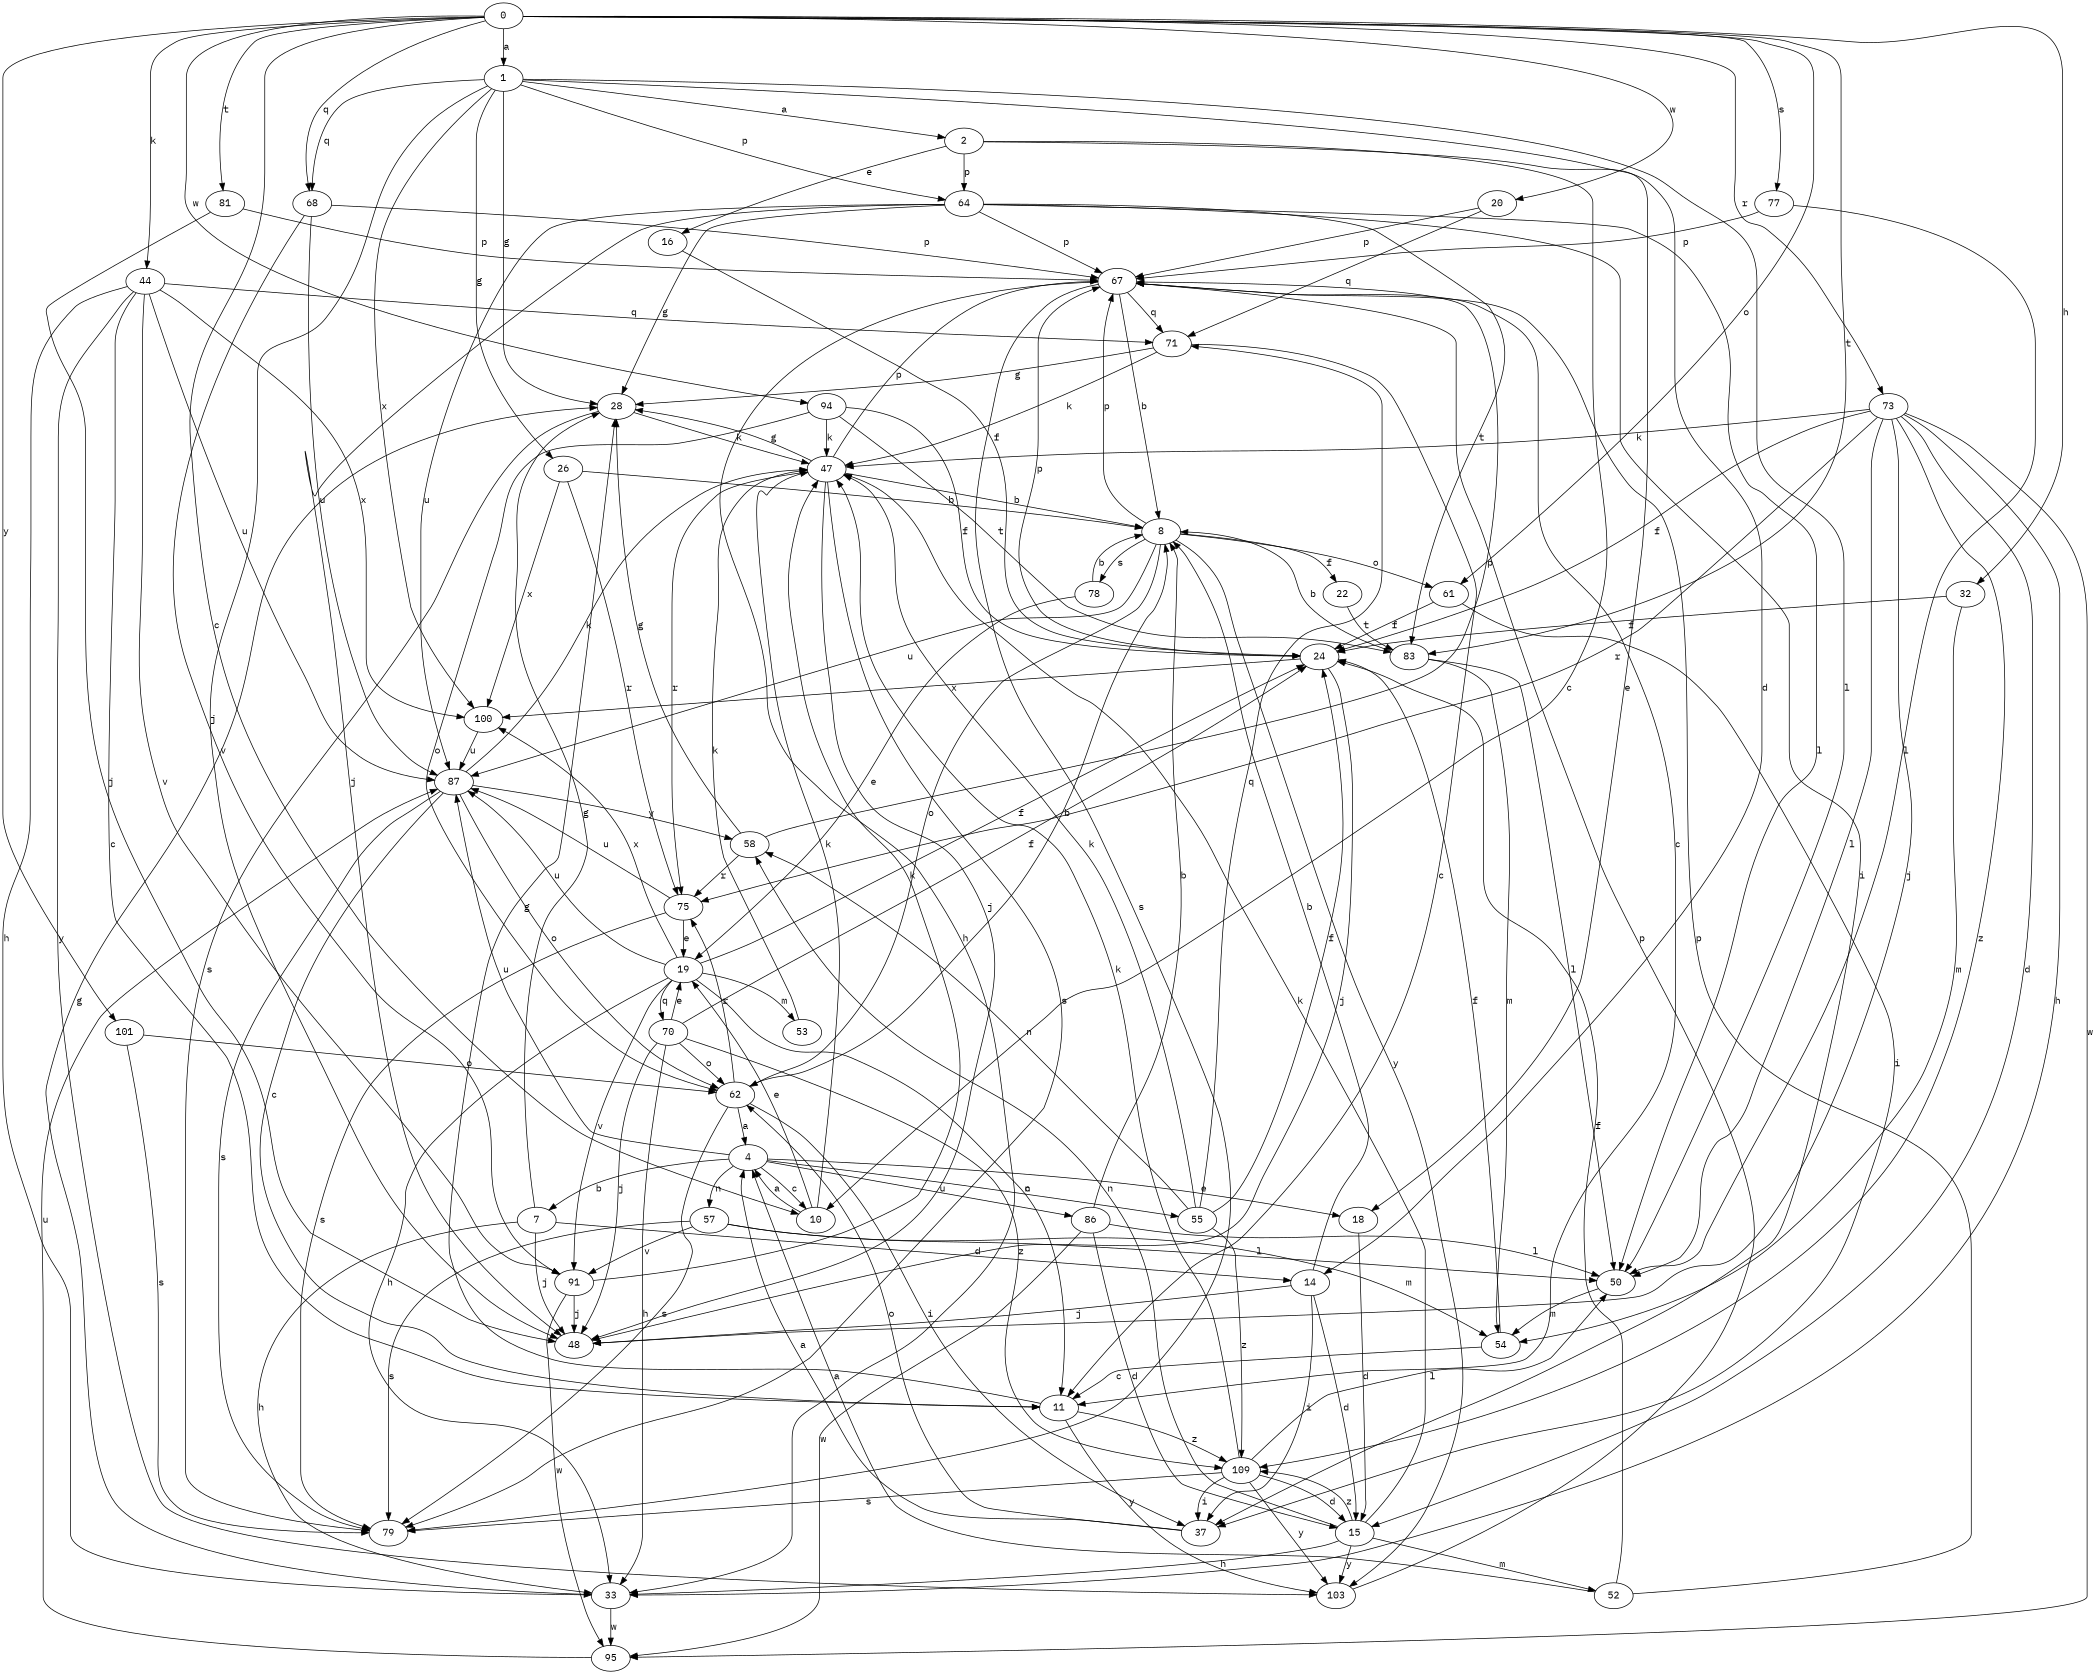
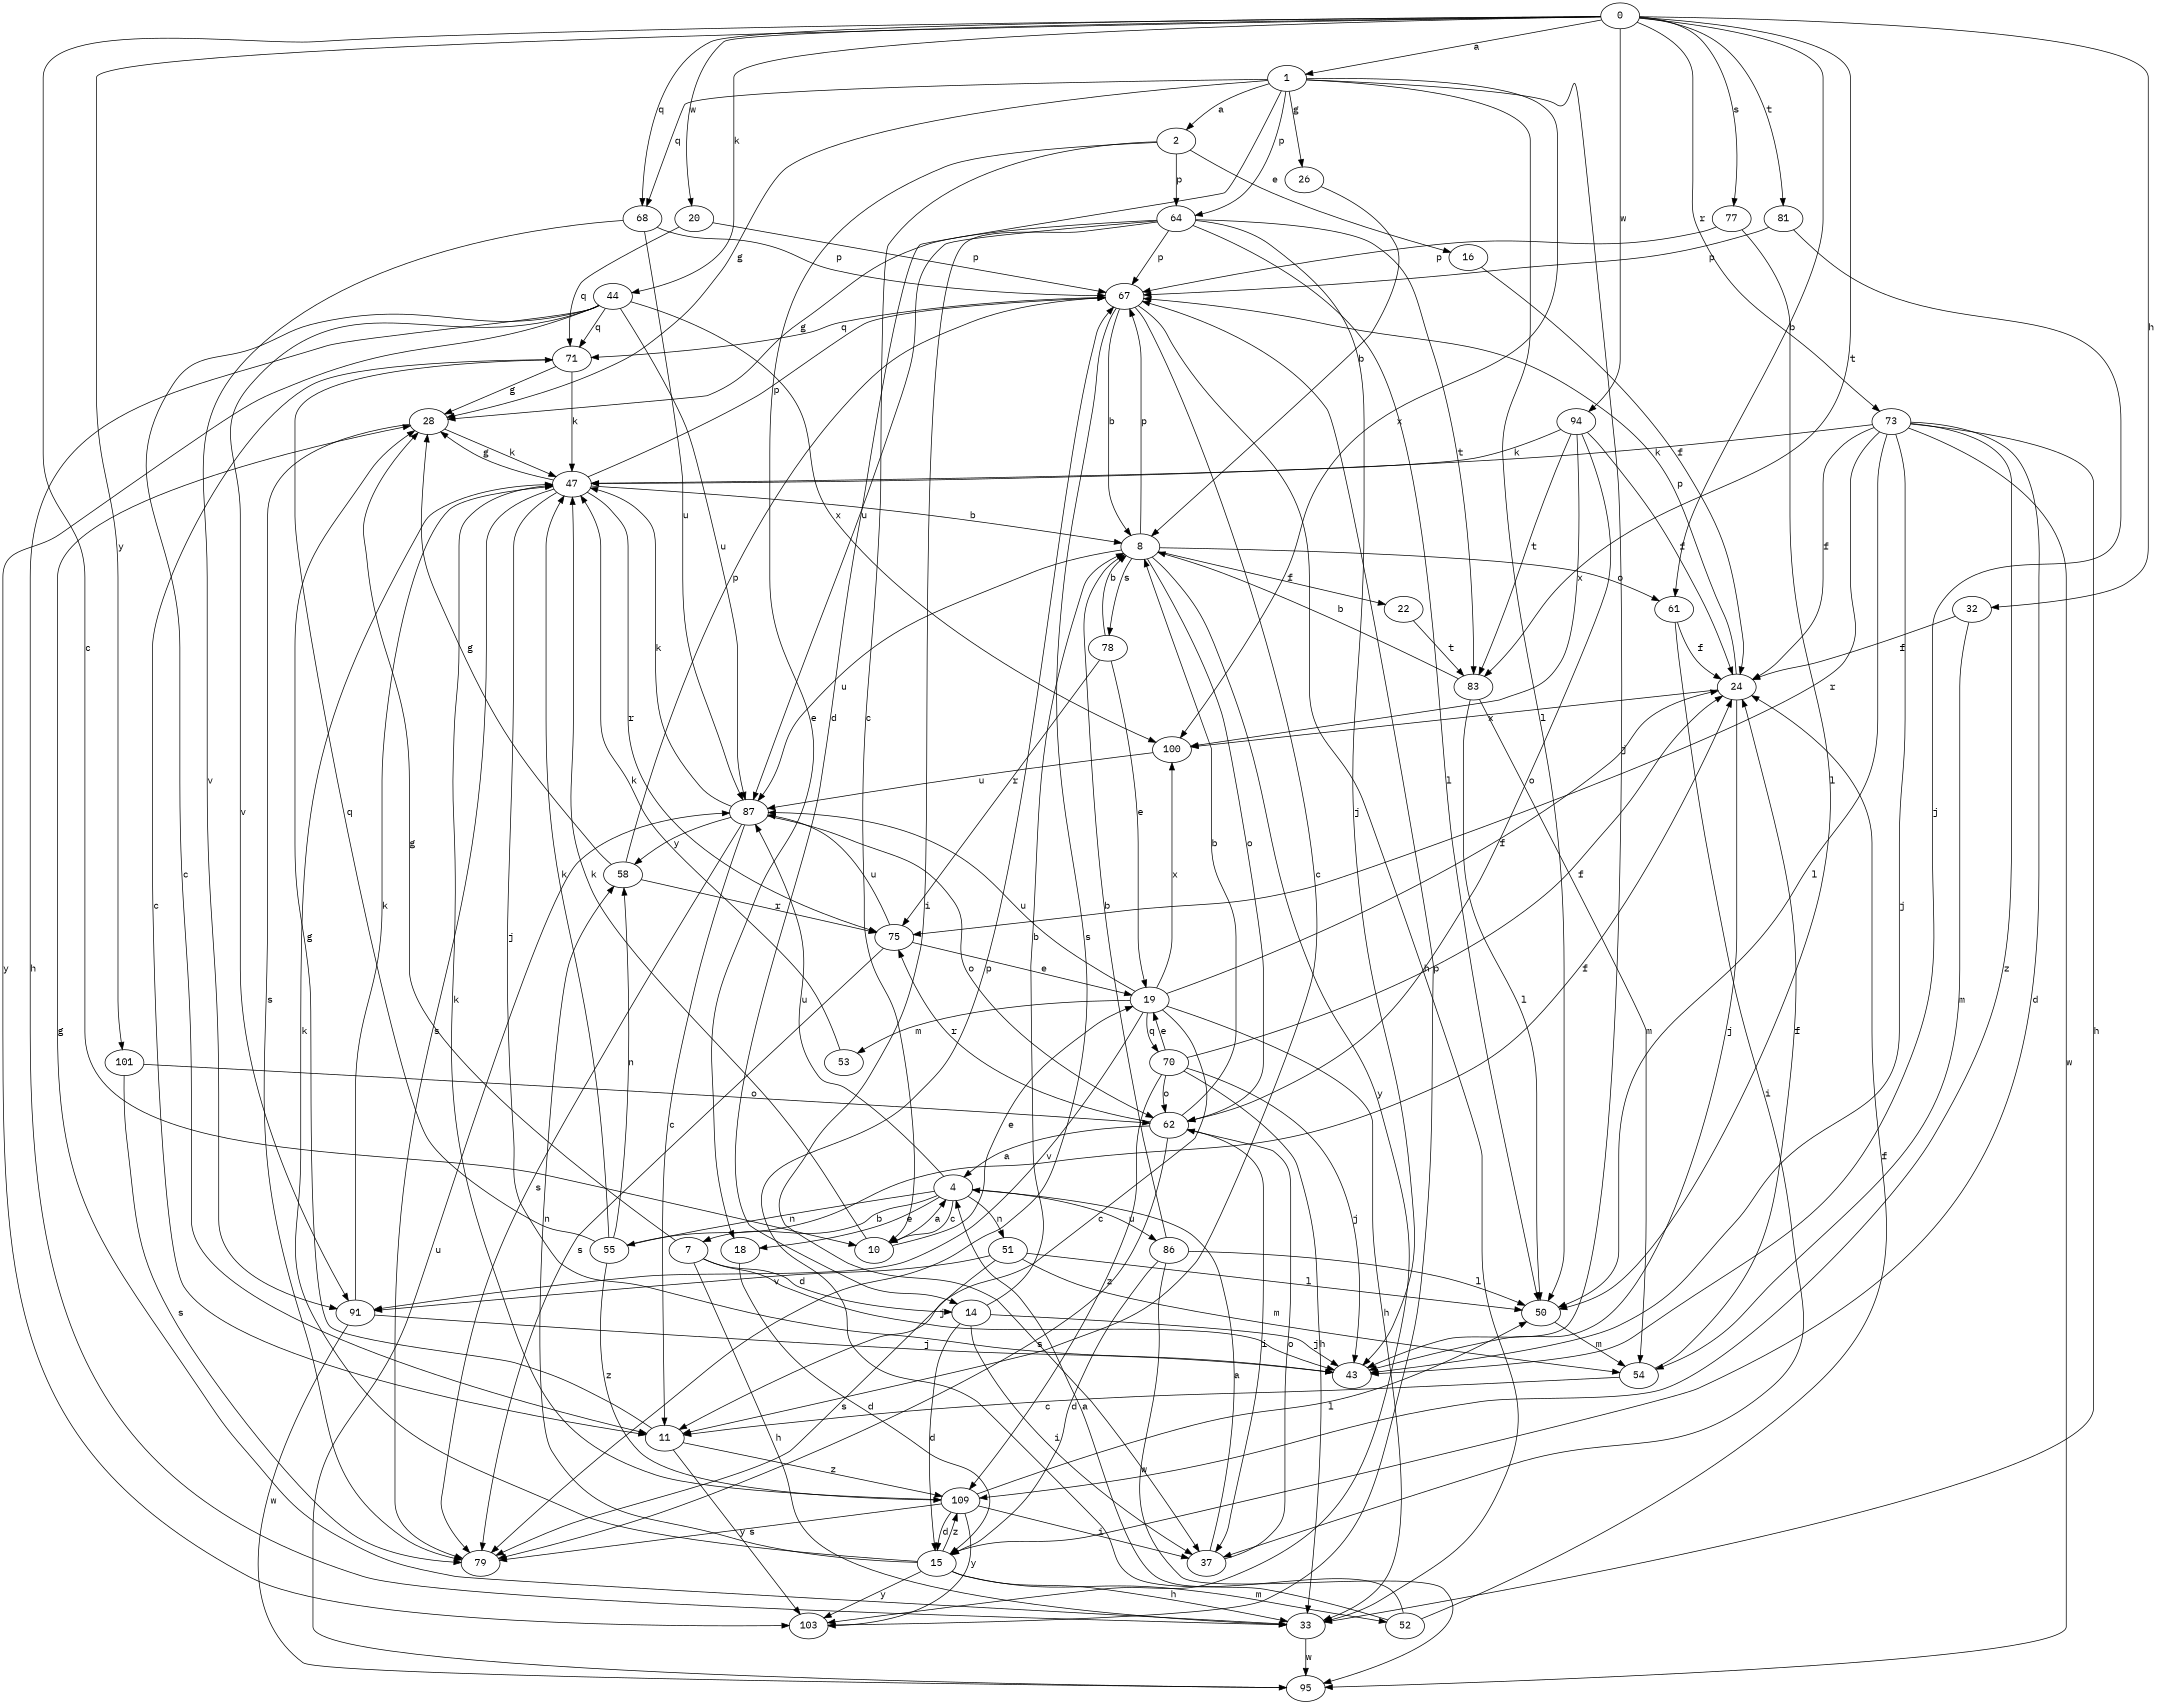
  strict digraph {
    fontname="IBM Plex Mono"
    node [fontname="IBM Plex Mono"]
    edge [fontname="IBM Plex Mono"]
    0
    1
    10
    20
    32
    44
    61
    68
    73
    77
    81
    83
    94
    101
    2
    14
    26
    28
-   43 [label=48]
+   43
    50
    64
    100
    4
    19
    47
    67
    71
    24
    54
    87
    33
    103
    11
    91
    37
    109
    15
    95
    75
    8
    62
    79
    16
    18
    7
    55
-   57
+   57 [label=51]
    86
    58
    22
    78
    53
    70
    52
    0 -> 1 [label=a]
    0 -> 10 [label=c]
    0 -> 20 [label=w]
    0 -> 32 [label=h]
    0 -> 44 [label=k]
-   0 -> 61 [label=o]
+   0 -> 61 [label=b]
    0 -> 68 [label=q]
    0 -> 73 [label=r]
    0 -> 77 [label=s]
    0 -> 81 [label=t]
    0 -> 83 [label=t]
    0 -> 94 [label=w]
    0 -> 101 [label=y]
    1 -> 68 [label=q]
    1 -> 2 [label=a]
    1 -> 14 [label=d]
    1 -> 26 [label=g]
    1 -> 28 [label=g]
    1 -> 43 [label=j]
    1 -> 50 [label=l]
    1 -> 64 [label=p]
    1 -> 100 [label=x]
    10 -> 4 [label=a]
    10 -> 19 [label=e]
    10 -> 47 [label=k]
    20 -> 67 [label=p]
    20 -> 71 [label=q]
    32 -> 24 [label=f]
    32 -> 54 [label=m]
    44 -> 100 [label=x]
    44 -> 71 [label=q]
    44 -> 87 [label=u]
    44 -> 33 [label=h]
    44 -> 103 [label=y]
    44 -> 11 [label=c]
    44 -> 91 [label=v]
    61 -> 24 [label=f]
    61 -> 37 [label=i]
    68 -> 67 [label=p]
    68 -> 87 [label=u]
    68 -> 91 [label=v]
    73 -> 43 [label=j]
    73 -> 50 [label=l]
    73 -> 47 [label=k]
    73 -> 24 [label=f]
    73 -> 33 [label=h]
    73 -> 109 [label=z]
    73 -> 15 [label=d]
    73 -> 95 [label=w]
    73 -> 75 [label=r]
    77 -> 50 [label=l]
    77 -> 67 [label=p]
    81 -> 43 [label=j]
    81 -> 67 [label=p]
    83 -> 50 [label=l]
    83 -> 54 [label=m]
    83 -> 8 [label=b]
    94 -> 83 [label=t]
    94 -> 47 [label=k]
    94 -> 24 [label=f]
    94 -> 62 [label=o]
    101 -> 62 [label=o]
    101 -> 79 [label=s]
    2 -> 10 [label=c]
    2 -> 64 [label=p]
    2 -> 16 [label=e]
    2 -> 18 [label=e]
    14 -> 43 [label=j]
    14 -> 37 [label=i]
    14 -> 15 [label=d]
    14 -> 8 [label=b]
-   26 -> 100 [label=x]
+   94 -> 100 [label=x]
    26 -> 8 [label=b]
    28 -> 47 [label=k]
    28 -> 79 [label=s]
    50 -> 54 [label=m]
    64 -> 83 [label=t]
    64 -> 28 [label=g]
    64 -> 43 [label=j]
    64 -> 50 [label=l]
    64 -> 67 [label=p]
    64 -> 87 [label=u]
    64 -> 37 [label=i]
    100 -> 87 [label=u]
    4 -> 10 [label=c]
    4 -> 87 [label=u]
    4 -> 18 [label=e]
    4 -> 7 [label=b]
    4 -> 55 [label=n]
    4 -> 57 [label=n]
    4 -> 86 [label=u]
    19 -> 100 [label=x]
    19 -> 24 [label=f]
    19 -> 87 [label=u]
    19 -> 33 [label=h]
    19 -> 11 [label=c]
    19 -> 91 [label=v]
    19 -> 53 [label=m]
    19 -> 70 [label=q]
    47 -> 28 [label=g]
    47 -> 43 [label=j]
    47 -> 67 [label=p]
    47 -> 75 [label=r]
    47 -> 8 [label=b]
    47 -> 79 [label=s]
    67 -> 71 [label=q]
    67 -> 33 [label=h]
    67 -> 11 [label=c]
    67 -> 8 [label=b]
    67 -> 79 [label=s]
    71 -> 28 [label=g]
    71 -> 47 [label=k]
    71 -> 11 [label=c]
    24 -> 43 [label=j]
    24 -> 100 [label=x]
    24 -> 67 [label=p]
    54 -> 24 [label=f]
    54 -> 11 [label=c]
    87 -> 47 [label=k]
    87 -> 11 [label=c]
    87 -> 62 [label=o]
    87 -> 79 [label=s]
    87 -> 58 [label=y]
    33 -> 28 [label=g]
    33 -> 95 [label=w]
    103 -> 67 [label=p]
    11 -> 28 [label=g]
    11 -> 103 [label=y]
    11 -> 109 [label=z]
    91 -> 43 [label=j]
    91 -> 47 [label=k]
    91 -> 95 [label=w]
    37 -> 4 [label=a]
    37 -> 62 [label=o]
    109 -> 50 [label=l]
    109 -> 47 [label=k]
    109 -> 103 [label=y]
    109 -> 37 [label=i]
    109 -> 15 [label=d]
    109 -> 79 [label=s]
    15 -> 47 [label=k]
    15 -> 33 [label=h]
    15 -> 103 [label=y]
    15 -> 109 [label=z]
    15 -> 58 [label=n]
    15 -> 52 [label=m]
    95 -> 87 [label=u]
    75 -> 19 [label=e]
    75 -> 87 [label=u]
    75 -> 79 [label=s]
    8 -> 61 [label=o]
    8 -> 67 [label=p]
    8 -> 87 [label=u]
    8 -> 103 [label=y]
    8 -> 62 [label=o]
    8 -> 22 [label=f]
    8 -> 78 [label=s]
    62 -> 4 [label=a]
    62 -> 37 [label=i]
    62 -> 75 [label=r]
    62 -> 8 [label=b]
    62 -> 79 [label=s]
    16 -> 24 [label=f]
    18 -> 15 [label=d]
    7 -> 14 [label=d]
    7 -> 28 [label=g]
    7 -> 43 [label=j]
    7 -> 33 [label=h]
    55 -> 47 [label=k]
    55 -> 71 [label=q]
    55 -> 24 [label=f]
    55 -> 109 [label=z]
    55 -> 58 [label=n]
    57 -> 50 [label=l]
    57 -> 54 [label=m]
    57 -> 91 [label=v]
    57 -> 79 [label=s]
    86 -> 50 [label=l]
    86 -> 15 [label=d]
    86 -> 95 [label=w]
    86 -> 8 [label=b]
    58 -> 28 [label=g]
    58 -> 67 [label=p]
    58 -> 75 [label=r]
    22 -> 83 [label=t]
    78 -> 19 [label=e]
-   26 -> 75 [label=r]
+   78 -> 75 [label=r]
    78 -> 8 [label=b]
    53 -> 47 [label=k]
    70 -> 43 [label=j]
    70 -> 19 [label=e]
    70 -> 24 [label=f]
    70 -> 33 [label=h]
    70 -> 109 [label=z]
    70 -> 62 [label=o]
    52 -> 4 [label=a]
    52 -> 67 [label=p]
    52 -> 24 [label=f]
  }
